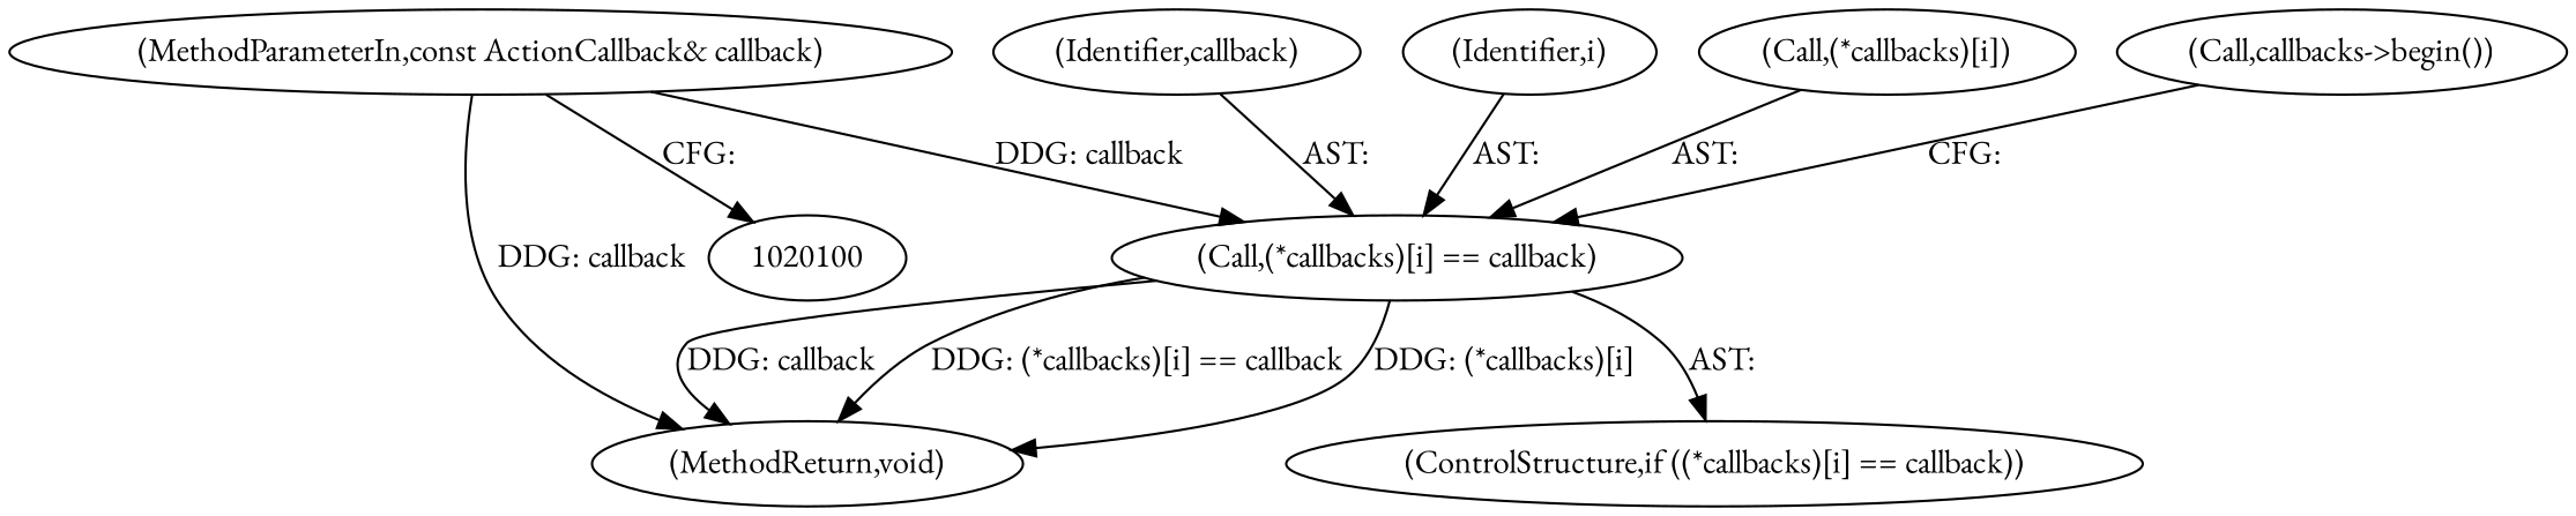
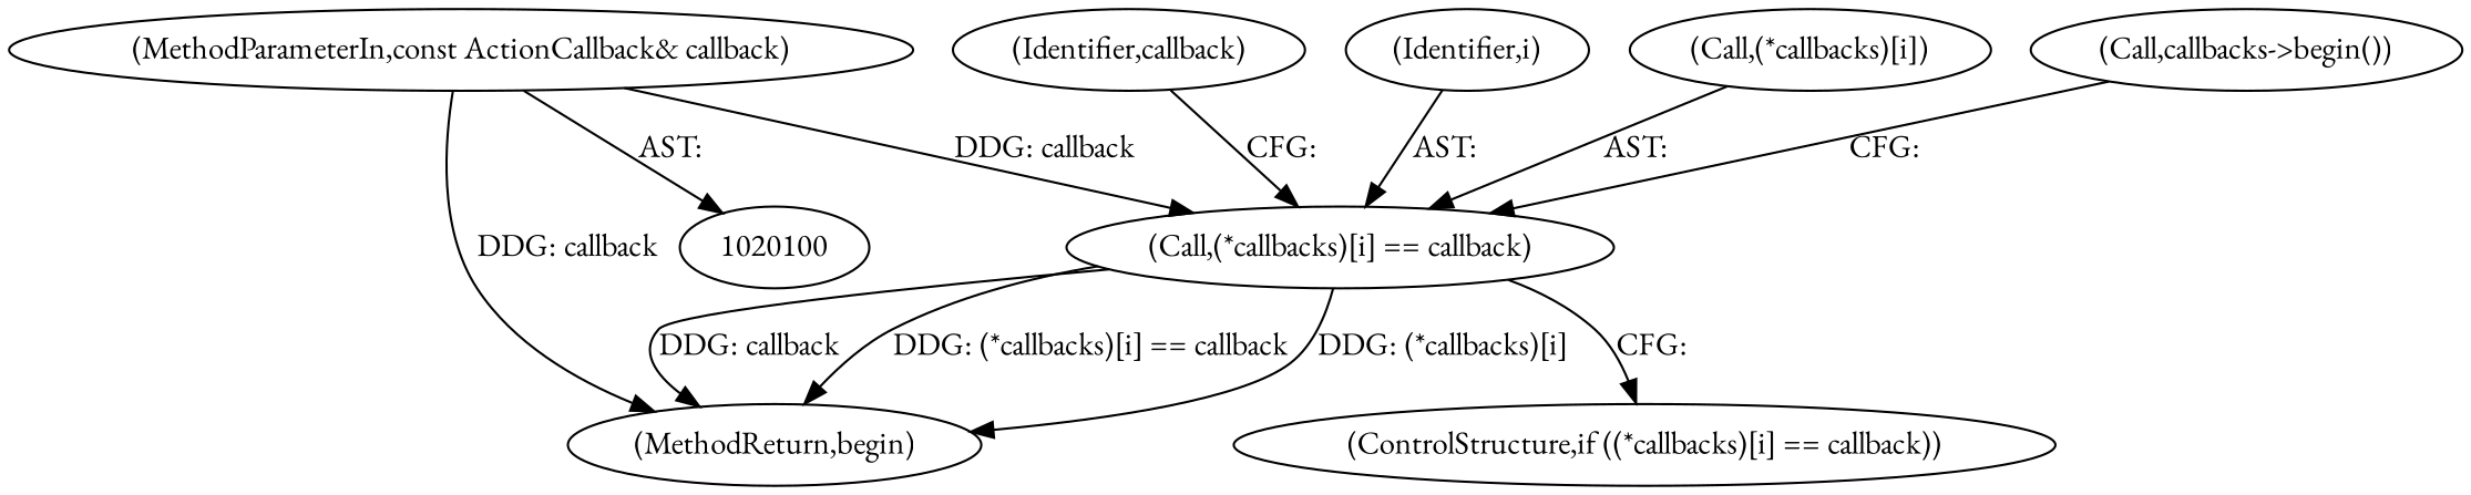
  digraph {
    fontname="EB Garamond"
    node [fontname="EB Garamond"]
    edge [fontname="EB Garamond"]
    n1 [label="(Call,(*callbacks)[i] == callback)"]
    n2 [label="(ControlStructure,if ((*callbacks)[i] == callback))"]
-   n3 [label="(MethodReturn,void)"]
+   n3 [label="(MethodReturn,begin)"]
    n4 [label="(Identifier,callback)"]
    n5 [label="(MethodParameterIn,const ActionCallback& callback)"]
    n6 [label=1020100]
    n7 [label="(Identifier,i)"]
    n8 [label="(Call,(*callbacks)[i])"]
    n9 [label="(Call,callbacks->begin())"]
-   n1 -> n2 [label="AST: "]
+   n1 -> n2 [label="CFG: "]
    n1 -> n3 [label="DDG: callback"]
    n1 -> n3 [label="DDG: (*callbacks)[i] == callback"]
    n1 -> n3 [label="DDG: (*callbacks)[i]"]
-   n4 -> n1 [label="AST: "]
+   n4 -> n1 [label="CFG: "]
    n5 -> n1 [label="DDG: callback"]
    n5 -> n3 [label="DDG: callback"]
-   n5 -> n6 [label="CFG: "]
+   n5 -> n6 [label="AST: "]
    n7 -> n1 [label="AST: "]
    n8 -> n1 [label="AST: "]
    n9 -> n1 [label="CFG: "]
  }
